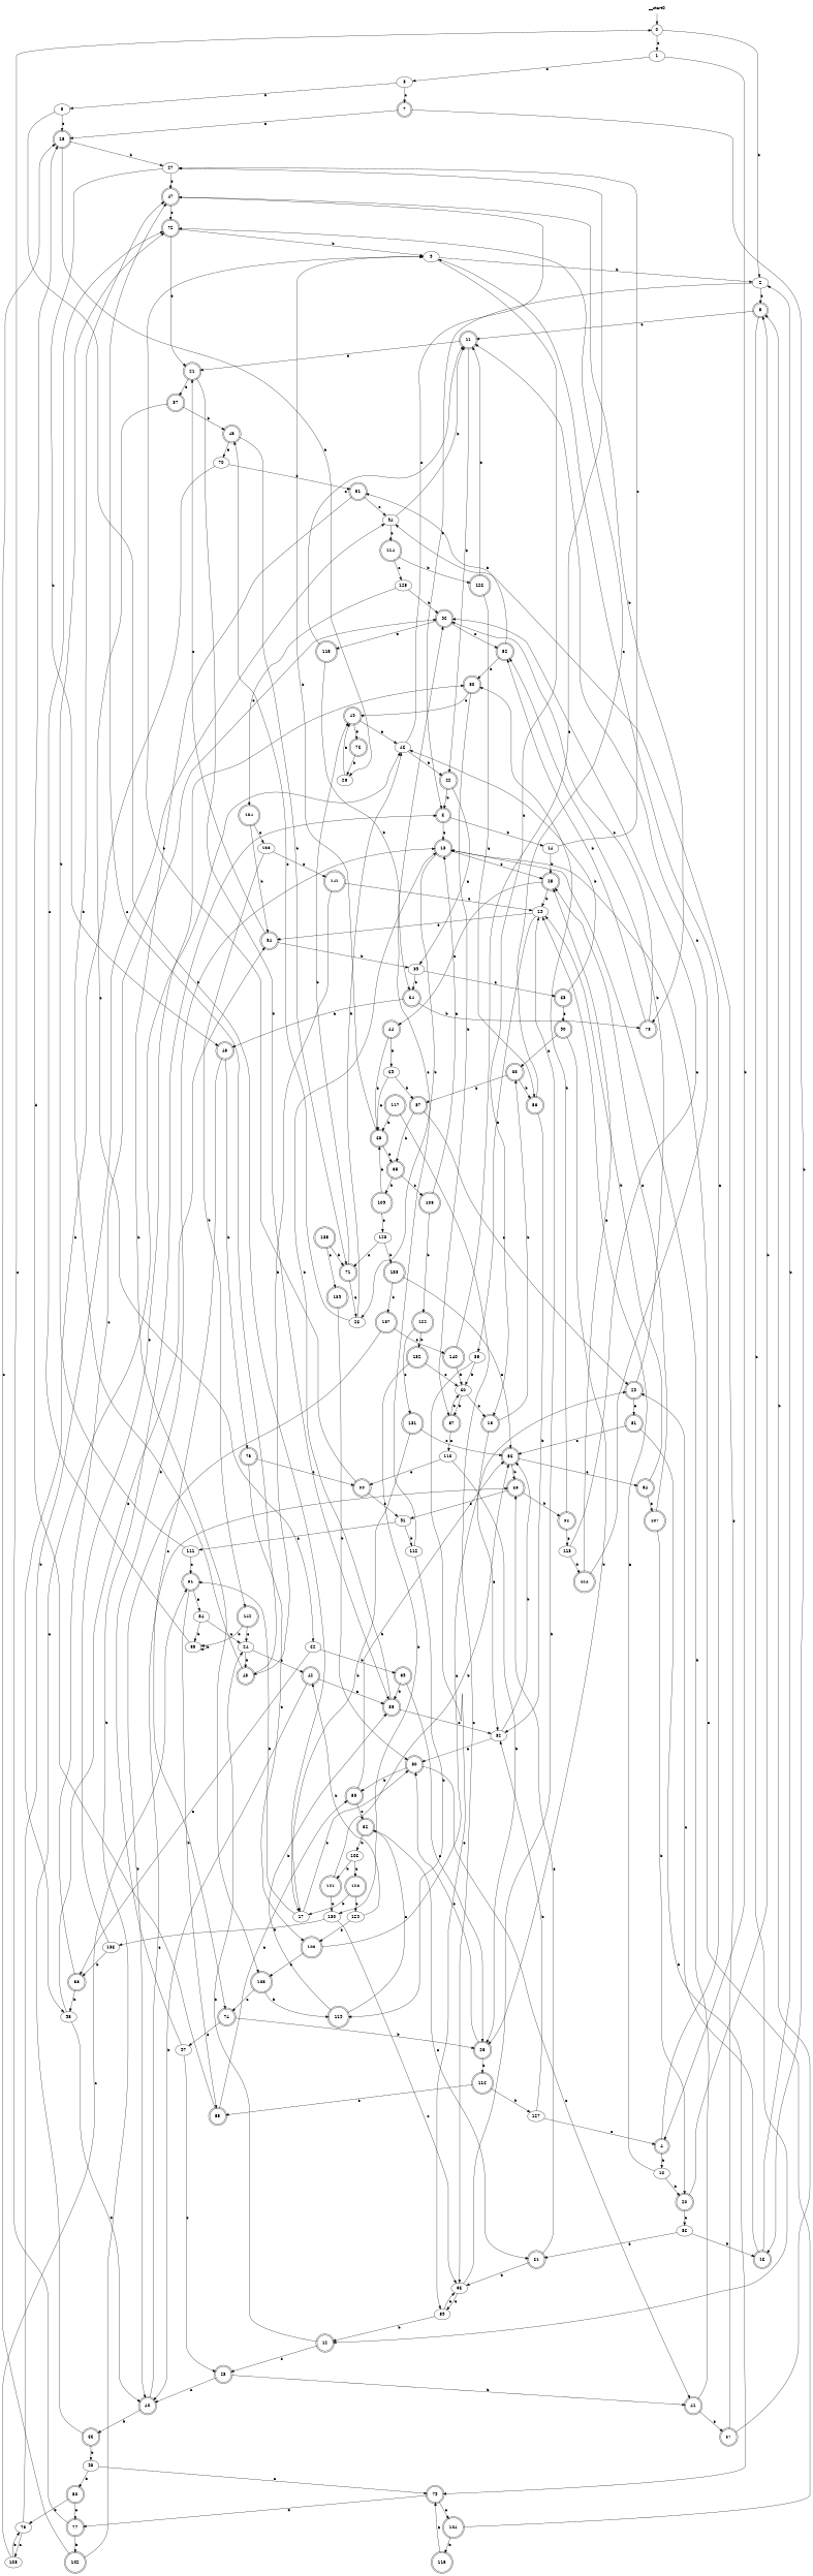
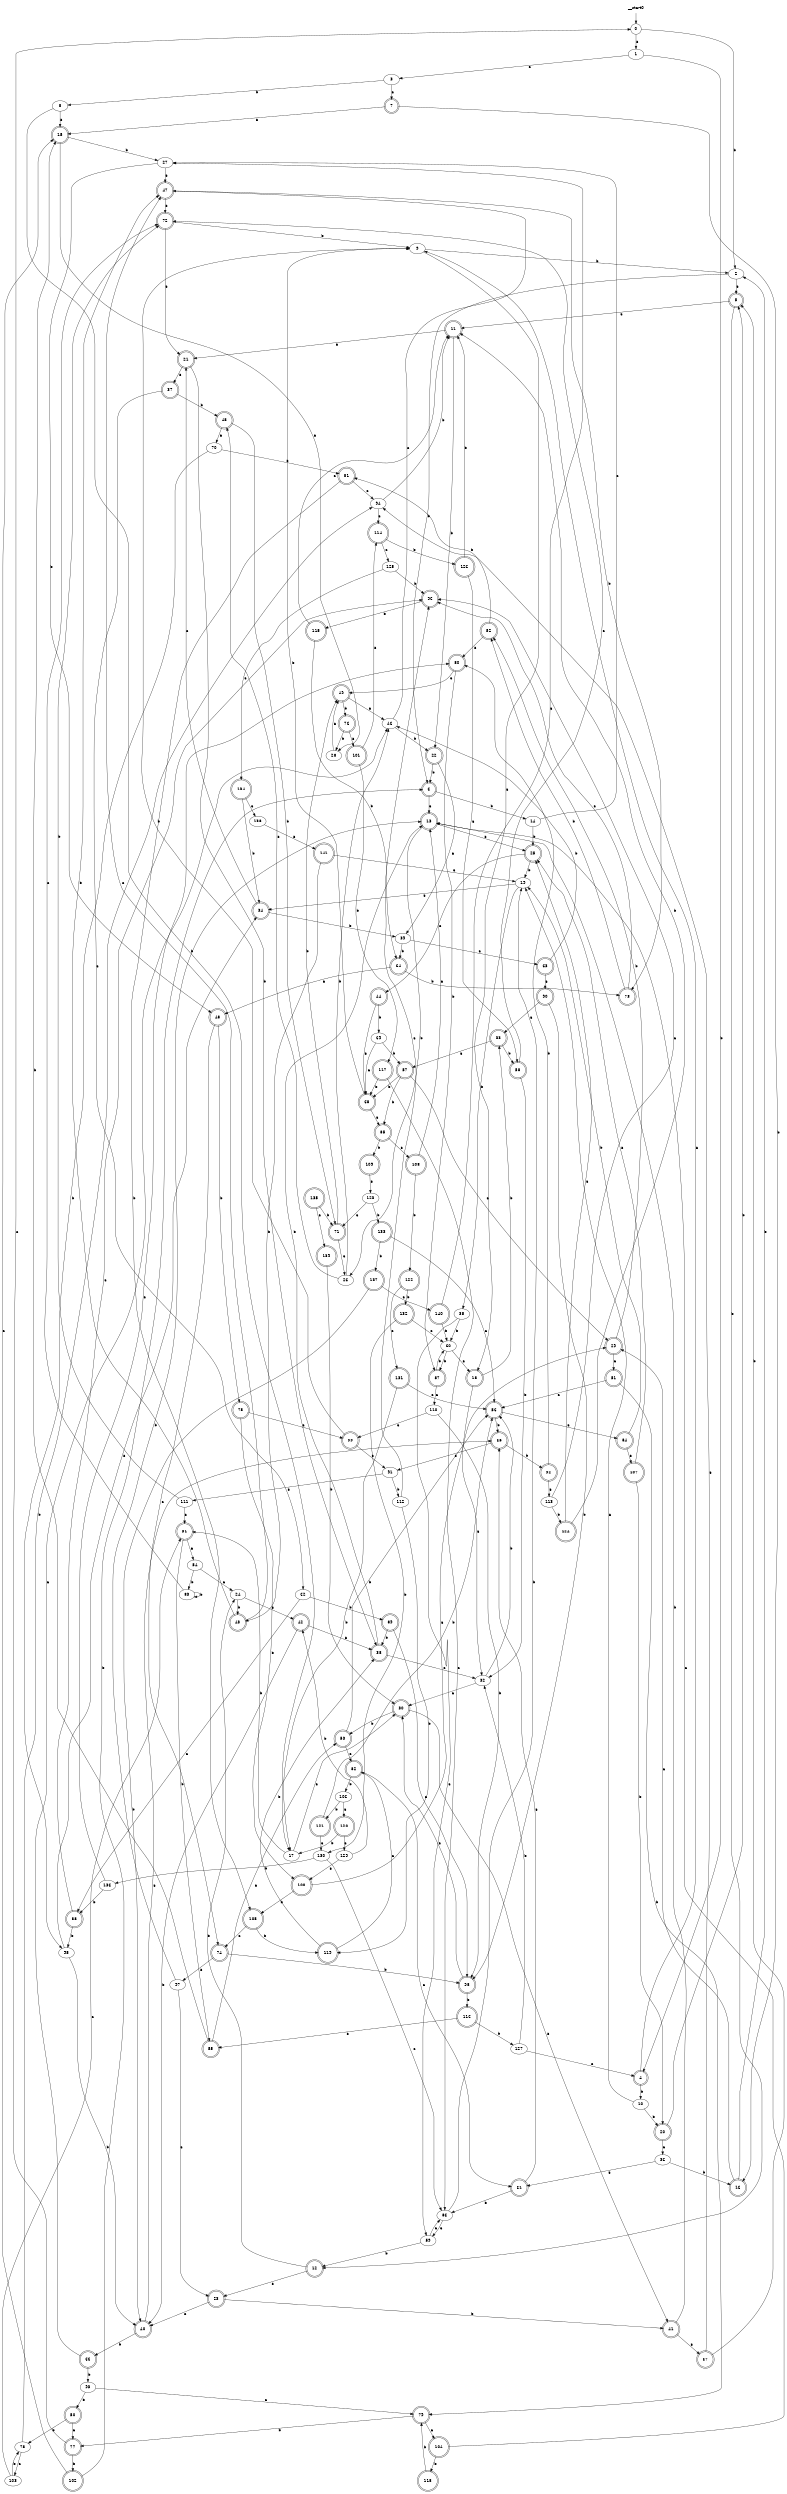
  digraph {
    fontname="DejaVu Sans"
    node [fontname="DejaVu Sans" shape=doublecircle]
    edge [fontname="DejaVu Sans"]
    __start0 [shape=none]
    0 [shape=circle]
    1 [shape=""]
    2 [shape=""]
    3 [shape=""]
    4
    5
    6
    7
    8 [shape=""]
    9 [shape=""]
    10 [shape=""]
    11
    12
    13
    14 [shape=""]
    15
    16
    17 [shape=""]
    18
    19 [shape=""]
    20
    21
    22
    23
    24 [shape=""]
    25
    26 [shape=""]
    27 [shape=""]
    28 [shape=""]
    29
    30
    31
    32 [shape=""]
    33
    34
    35 [shape=""]
    36 [shape=""]
    37
    38
    39 [shape=""]
    40
    41
    42
    43
    44
    45
    46 [shape=""]
    47
    48
    49
    51
    52
    53
    54 [shape=""]
    55
    56
    57
    58
    59 [shape=""]
    60 [shape=""]
    61
    62 [shape=""]
    63
    64
    65
    66
    67
    68
    69 [shape=""]
    70 [shape=""]
    71
    72
    73
    74
    75
    76
    50
    77
    78 [shape=""]
    79
    80
    81
    82
    83 [shape=""]
    84
    85
    86 [shape=""]
    87
    88
    89
    90
    91 [shape=""]
    92
    93 [shape=""]
    94 [shape=""]
    95 [shape=""]
    96
    97 [shape=""]
    98
    99
    100
+   101
    102
    103 [shape=""]
    104
    105
    106 [shape=""]
    107
    108
    109
    110 [shape=""]
    111 [shape=""]
    112 [shape=""]
    113 [shape=""]
    114
    115
    116
    117
    118
    119
    120
    121
    122
    123 [shape=""]
    124
    125 [shape=""]
    126
    127 [shape=""]
    129 [shape=""]
    130 [shape=""]
    131
    132
    133
    134
    136 [shape=""]
    137
    138 [shape=""]
    135
    139
    140
    141
-   142
    __start0 -> 0
    0 -> 1 [label=a]
    0 -> 2 [label=b]
    1 -> 3 [label=a]
    1 -> 4 [label=b]
    2 -> 5 [label=a]
    2 -> 6 [label=b]
    3 -> 7 [label=a]
    3 -> 8 [label=b]
    4 -> 9 [label=a]
    4 -> 10 [label=b]
    5 -> 11 [label=a]
    5 -> 12 [label=b]
    6 -> 13 [label=a]
    6 -> 14 [label=b]
    7 -> 15 [label=a]
    7 -> 16 [label=b]
    8 -> 15 [label=a]
    8 -> 17 [label=b]
    9 -> 2 [label=b]
    9 -> 18 [label=a]
    10 -> 19 [label=a]
    10 -> 20 [label=b]
    11 -> 21 [label=a]
    11 -> 22 [label=b]
    12 -> 23 [label=a]
    12 -> 24 [label=b]
    13 -> 25 [label=a]
    13 -> 26 [label=b]
    14 -> 25 [label=b]
    14 -> 27 [label=a]
    15 -> 27 [label=b]
    15 -> 28 [label=a]
    16 -> 2 [label=b]
    16 -> 29 [label=a]
    17 -> 30 [label=a]
    17 -> 31 [label=b]
    18 -> 32 [label=a]
    18 -> 33 [label=b]
    19 -> 34 [label=a]
    19 -> 35 [label=b]
    20 -> 5 [label=b]
    20 -> 36 [label=a]
    21 -> 37 [label=a]
    21 -> 38 [label=b]
    22 -> 6 [label=b]
    22 -> 39 [label=a]
    23 -> 40 [label=a]
    23 -> 41 [label=b]
    24 -> 42 [label=a]
    24 -> 43 [label=b]
    25 -> 19 [label=b]
    25 -> 44 [label=a]
    26 -> 45 [label=a]
    26 -> 46 [label=b]
    27 -> 47 [label=a]
    27 -> 48 [label=b]
    28 -> 49 [label=a]
    29 -> 51 [label=a]
    29 -> 52 [label=b]
    30 -> 41 [label=a]
    30 -> 53 [label=b]
    31 -> 54 [label=a]
    31 -> 55 [label=b]
    32 -> 30 [label=a]
    32 -> 56 [label=b]
    33 -> 57 [label=a]
    33 -> 58 [label=b]
    34 -> 21 [label=a]
    34 -> 39 [label=b]
    35 -> 59 [label=a]
    35 -> 60 [label=b]
    36 -> 16 [label=b]
    36 -> 61 [label=a]
    37 -> 45 [label=b]
    37 -> 62 [label=a]
    38 -> 13 [label=b]
    38 -> 32 [label=a]
    39 -> 63 [label=a]
    39 -> 64 [label=b]
    40 -> 65 [label=a]
    40 -> 66 [label=b]
    41 -> 13 [label=b]
    41 -> 67 [label=a]
    42 -> 38 [label=a]
    42 -> 40 [label=b]
    43 -> 47 [label=a]
    43 -> 47 [label=b]
    44 -> 68 [label=a]
    44 -> 69 [label=b]
    45 -> 70 [label=a]
    45 -> 71 [label=b]
    46 -> 22 [label=b]
    46 -> 47 [label=a]
    47 -> 72 [label=a]
    47 -> 73 [label=b]
    48 -> 74 [label=a]
    48 -> 75 [label=b]
    49 -> 46 [label=a]
    49 -> 76 [label=b]
    51 -> 56 [label=a]
    51 -> 79 [label=b]
    52 -> 80 [label=a]
    52 -> 81 [label=b]
    53 -> 56 [label=b]
    53 -> 82 [label=a]
    54 -> 24 [label=a]
    54 -> 83 [label=b]
    55 -> 15 [label=b]
    55 -> 53 [label=a]
    56 -> 65 [label=b]
    56 -> 84 [label=a]
    57 -> 29 [label=a]
    57 -> 85 [label=b]
    58 -> 32 [label=b]
    58 -> 72 [label=a]
    59 -> 12 [label=b]
    59 -> 86 [label=a]
    60 -> 18 [label=a]
    60 -> 87 [label=b]
    61 -> 65 [label=a]
    61 -> 86 [label=b]
    62 -> 88 [label=a]
    62 -> 89 [label=b]
    63 -> 46 [label=b]
    63 -> 90 [label=a]
    64 -> 48 [label=a]
    64 -> 73 [label=b]
    65 -> 91 [label=a]
    65 -> 92 [label=b]
    66 -> 46 [label=a]
    66 -> 93 [label=b]
    67 -> 5 [label=b]
    67 -> 94 [label=a]
    68 -> 9 [label=b]
    68 -> 85 [label=a]
    69 -> 57 [label=b]
    69 -> 68 [label=a]
    70 -> 81 [label=a]
    70 -> 95 [label=b]
    71 -> 26 [label=a]
    71 -> 49 [label=b]
    72 -> 9 [label=b]
    72 -> 21 [label=a]
    73 -> 52 [label=b]
    73 -> 96 [label=a]
    74 -> 97 [label=a]
    74 -> 98 [label=b]
    75 -> 99 [label=a]
    75 -> 100 [label=b]
    76 -> 28 [label=b]
+   76 -> 101 [label=a]
    50 -> 77 [label=a]
    50 -> 78 [label=b]
    77 -> 0 [label=a]
    77 -> 102 [label=b]
    78 -> 94 [label=b]
    78 -> 103 [label=a]
    79 -> 77 [label=b]
    79 -> 104 [label=a]
    80 -> 49 [label=a]
    80 -> 87 [label=b]
    81 -> 94 [label=a]
    81 -> 105 [label=b]
    82 -> 61 [label=a]
    82 -> 106 [label=b]
    83 -> 72 [label=a]
    83 -> 83 [label=b]
    84 -> 19 [label=b]
    84 -> 107 [label=a]
    85 -> 108 [label=a]
    85 -> 109 [label=b]
    86 -> 19 [label=b]
    86 -> 59 [label=a]
    87 -> 60 [label=b]
    87 -> 110 [label=a]
    88 -> 95 [label=b]
    88 -> 96 [label=a]
    89 -> 38 [label=b]
    89 -> 98 [label=a]
    90 -> 33 [label=a]
    90 -> 98 [label=b]
    91 -> 111 [label=a]
    91 -> 112 [label=b]
    92 -> 80 [label=b]
    92 -> 113 [label=a]
    93 -> 50 [label=b]
    93 -> 79 [label=a]
    94 -> 11 [label=b]
    94 -> 114 [label=a]
    95 -> 34 [label=a]
    95 -> 40 [label=b]
-   96 -> 52 [label=a]
    96 -> 115 [label=b]
    97 -> 13 [label=b]
    97 -> 23 [label=a]
    98 -> 30 [label=a]
    98 -> 116 [label=b]
    99 -> 9 [label=b]
    99 -> 91 [label=a]
    100 -> 29 [label=a]
    100 -> 105 [label=b]
+   101 -> 114 [label=a]
+   101 -> 117 [label=b]
    102 -> 6 [label=b]
    102 -> 15 [label=a]
    103 -> 31 [label=a]
    103 -> 78 [label=b]
    104 -> 13 [label=a]
    104 -> 118 [label=b]
    105 -> 74 [label=a]
    105 -> 119 [label=b]
    106 -> 120 [label=a]
    106 -> 121 [label=b]
    107 -> 20 [label=b]
    107 -> 25 [label=a]
    108 -> 13 [label=a]
    108 -> 122 [label=b]
-   109 -> 68 [label=b]
+   57 -> 68 [label=b]
    109 -> 123 [label=a]
    110 -> 98 [label=b]
    110 -> 99 [label=a]
    111 -> 31 [label=a]
    111 -> 72 [label=b]
    112 -> 96 [label=a]
    112 -> 119 [label=b]
    113 -> 96 [label=a]
    113 -> 124 [label=b]
    114 -> 125 [label=a]
    114 -> 126 [label=b]
    115 -> 11 [label=a]
    115 -> 64 [label=b]
    116 -> 55 [label=a]
    116 -> 127 [label=b]
    117 -> 68 [label=b]
    117 -> 86 [label=a]
    118 -> 79 [label=b]
    119 -> 38 [label=b]
    119 -> 82 [label=a]
    120 -> 17 [label=b]
    120 -> 129 [label=a]
    121 -> 56 [label=b]
    121 -> 130 [label=a]
    122 -> 131 [label=a]
    122 -> 132 [label=b]
    123 -> 71 [label=a]
    123 -> 133 [label=b]
    124 -> 11 [label=b]
    124 -> 25 [label=a]
    125 -> 96 [label=b]
    125 -> 134 [label=a]
    126 -> 11 [label=b]
    126 -> 58 [label=a]
    127 -> 4 [label=a]
    127 -> 32 [label=b]
    129 -> 42 [label=b]
    129 -> 100 [label=a]
    130 -> 86 [label=a]
    130 -> 136 [label=b]
    131 -> 17 [label=b]
    131 -> 56 [label=a]
    132 -> 60 [label=a]
    132 -> 130 [label=b]
    133 -> 56 [label=a]
    133 -> 137 [label=b]
    134 -> 34 [label=b]
    134 -> 138 [label=a]
    136 -> 80 [label=a]
    136 -> 88 [label=b]
    137 -> 40 [label=b]
    137 -> 140 [label=a]
    138 -> 141 [label=a]
-   138 -> 142 [label=b]
    135 -> 71 [label=b]
    135 -> 139 [label=a]
    139 -> 30 [label=b]
    140 -> 27 [label=a]
    140 -> 60 [label=b]
    141 -> 19 [label=a]
    141 -> 43 [label=b]
-   142 -> 24 [label=a]
-   142 -> 83 [label=b]
  }
